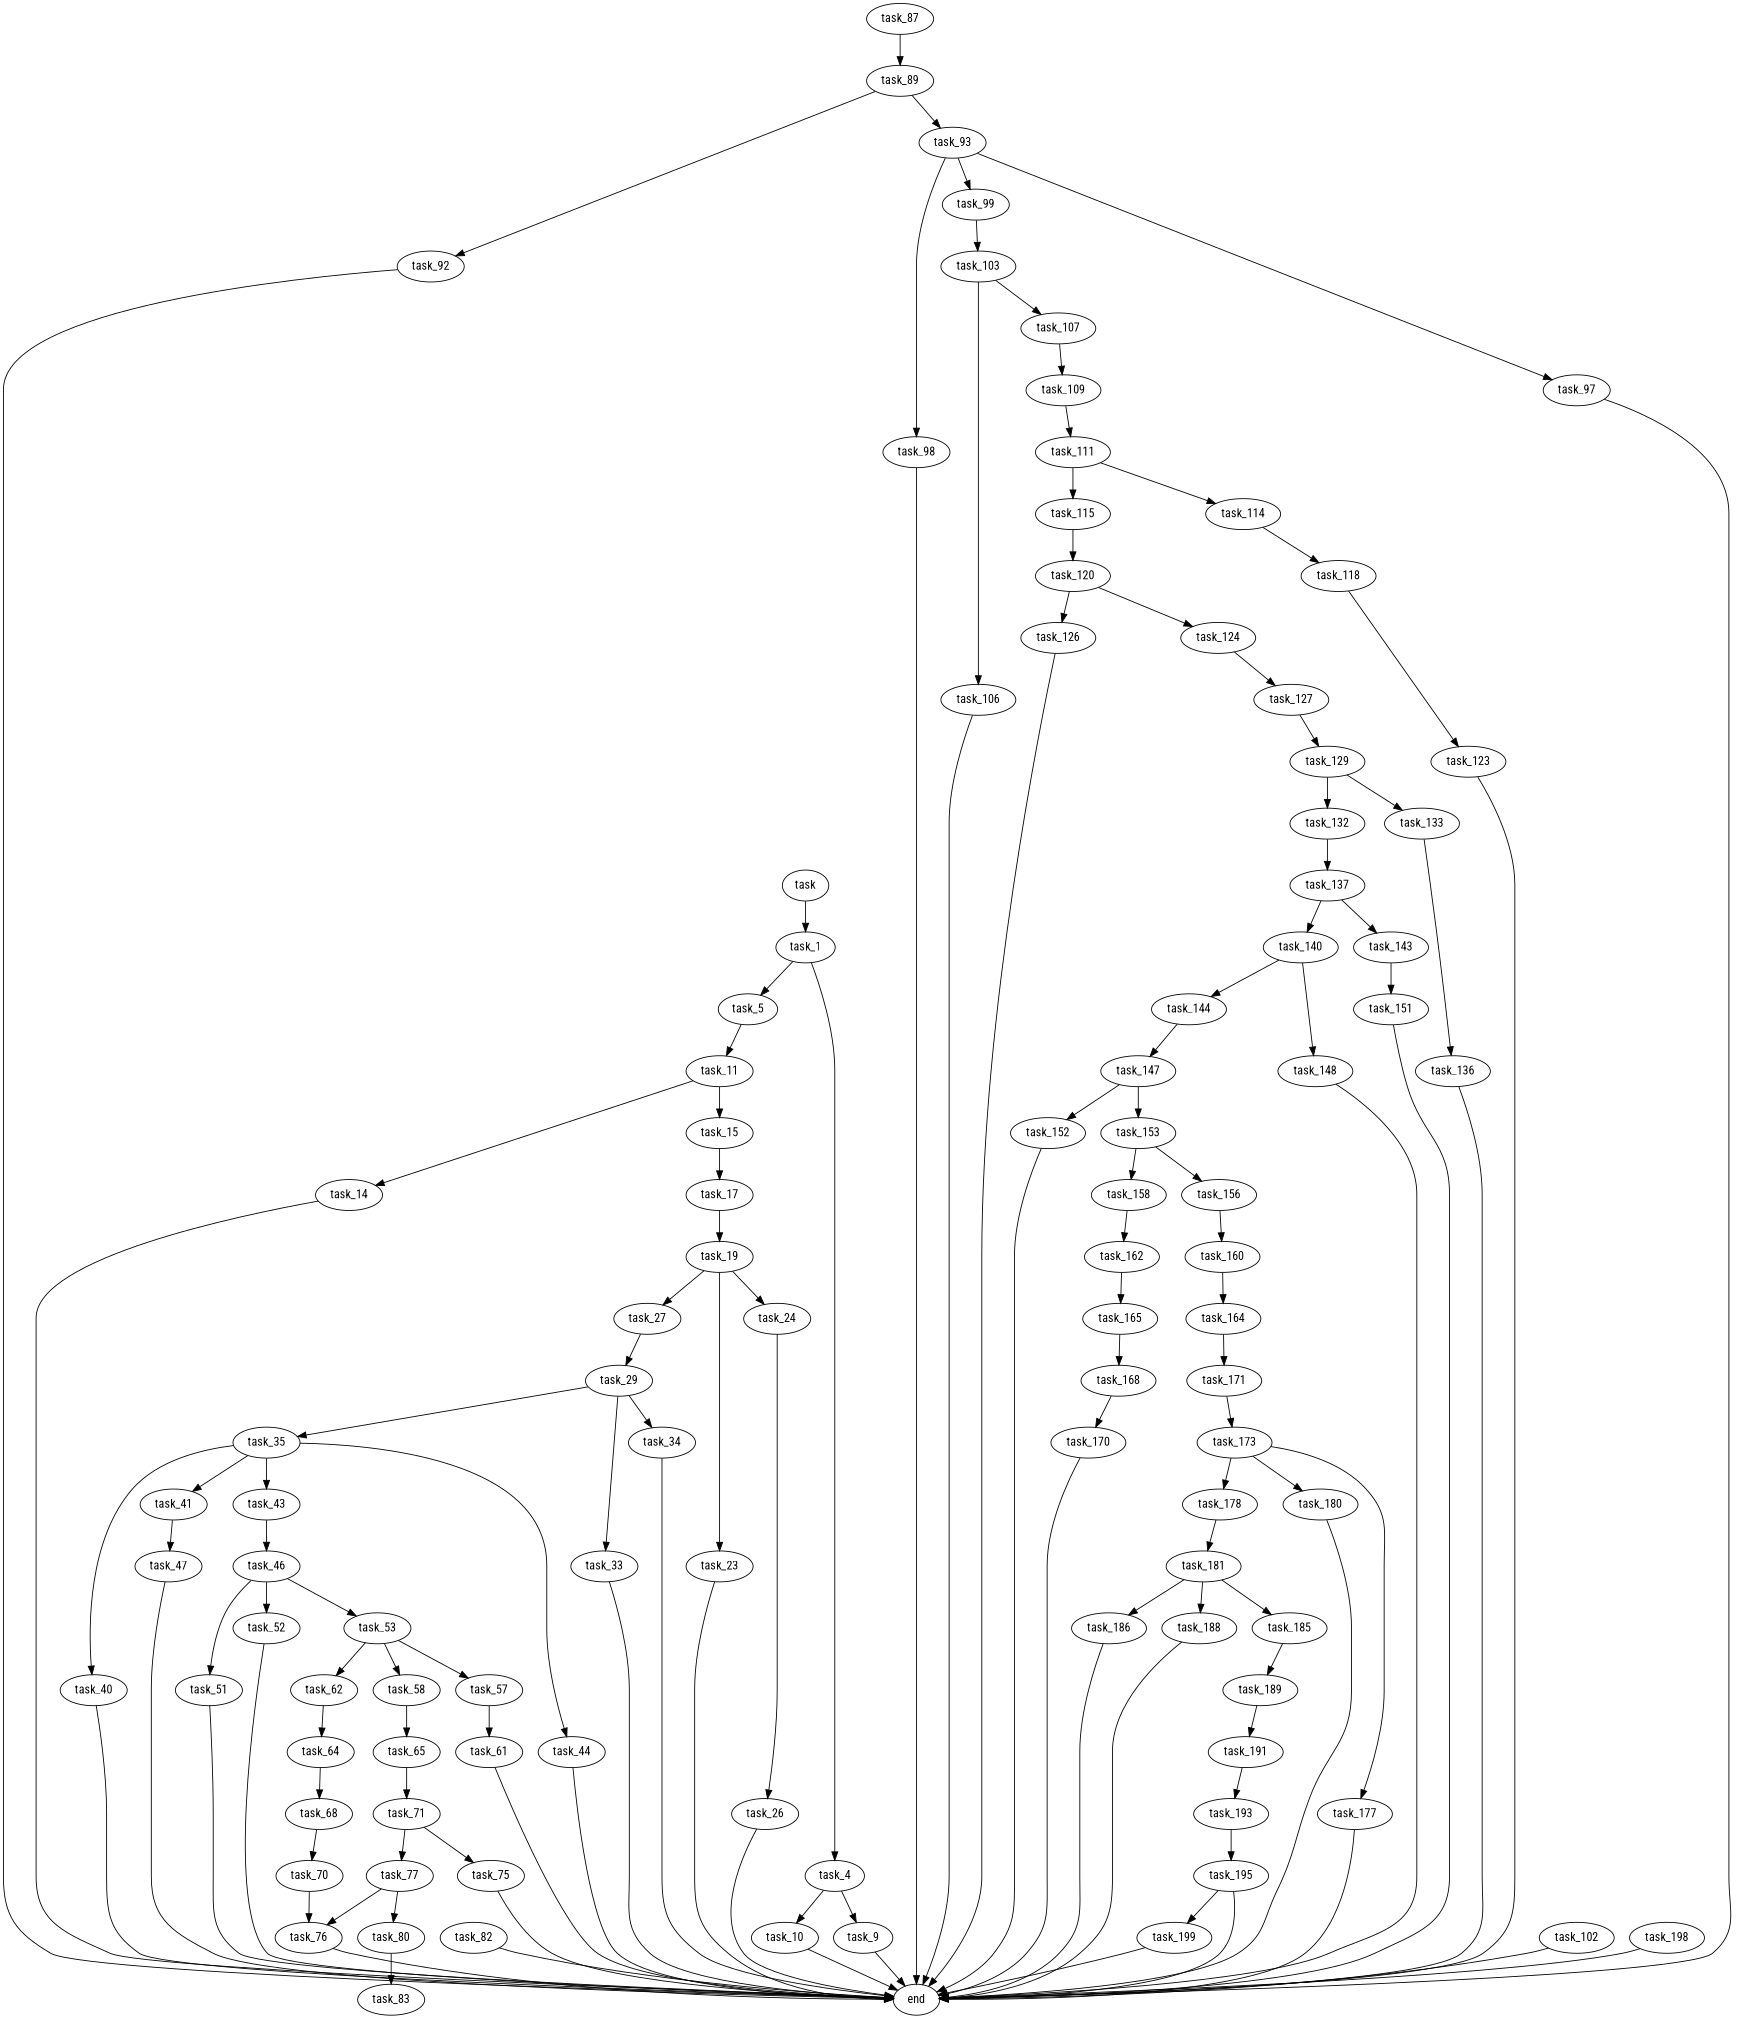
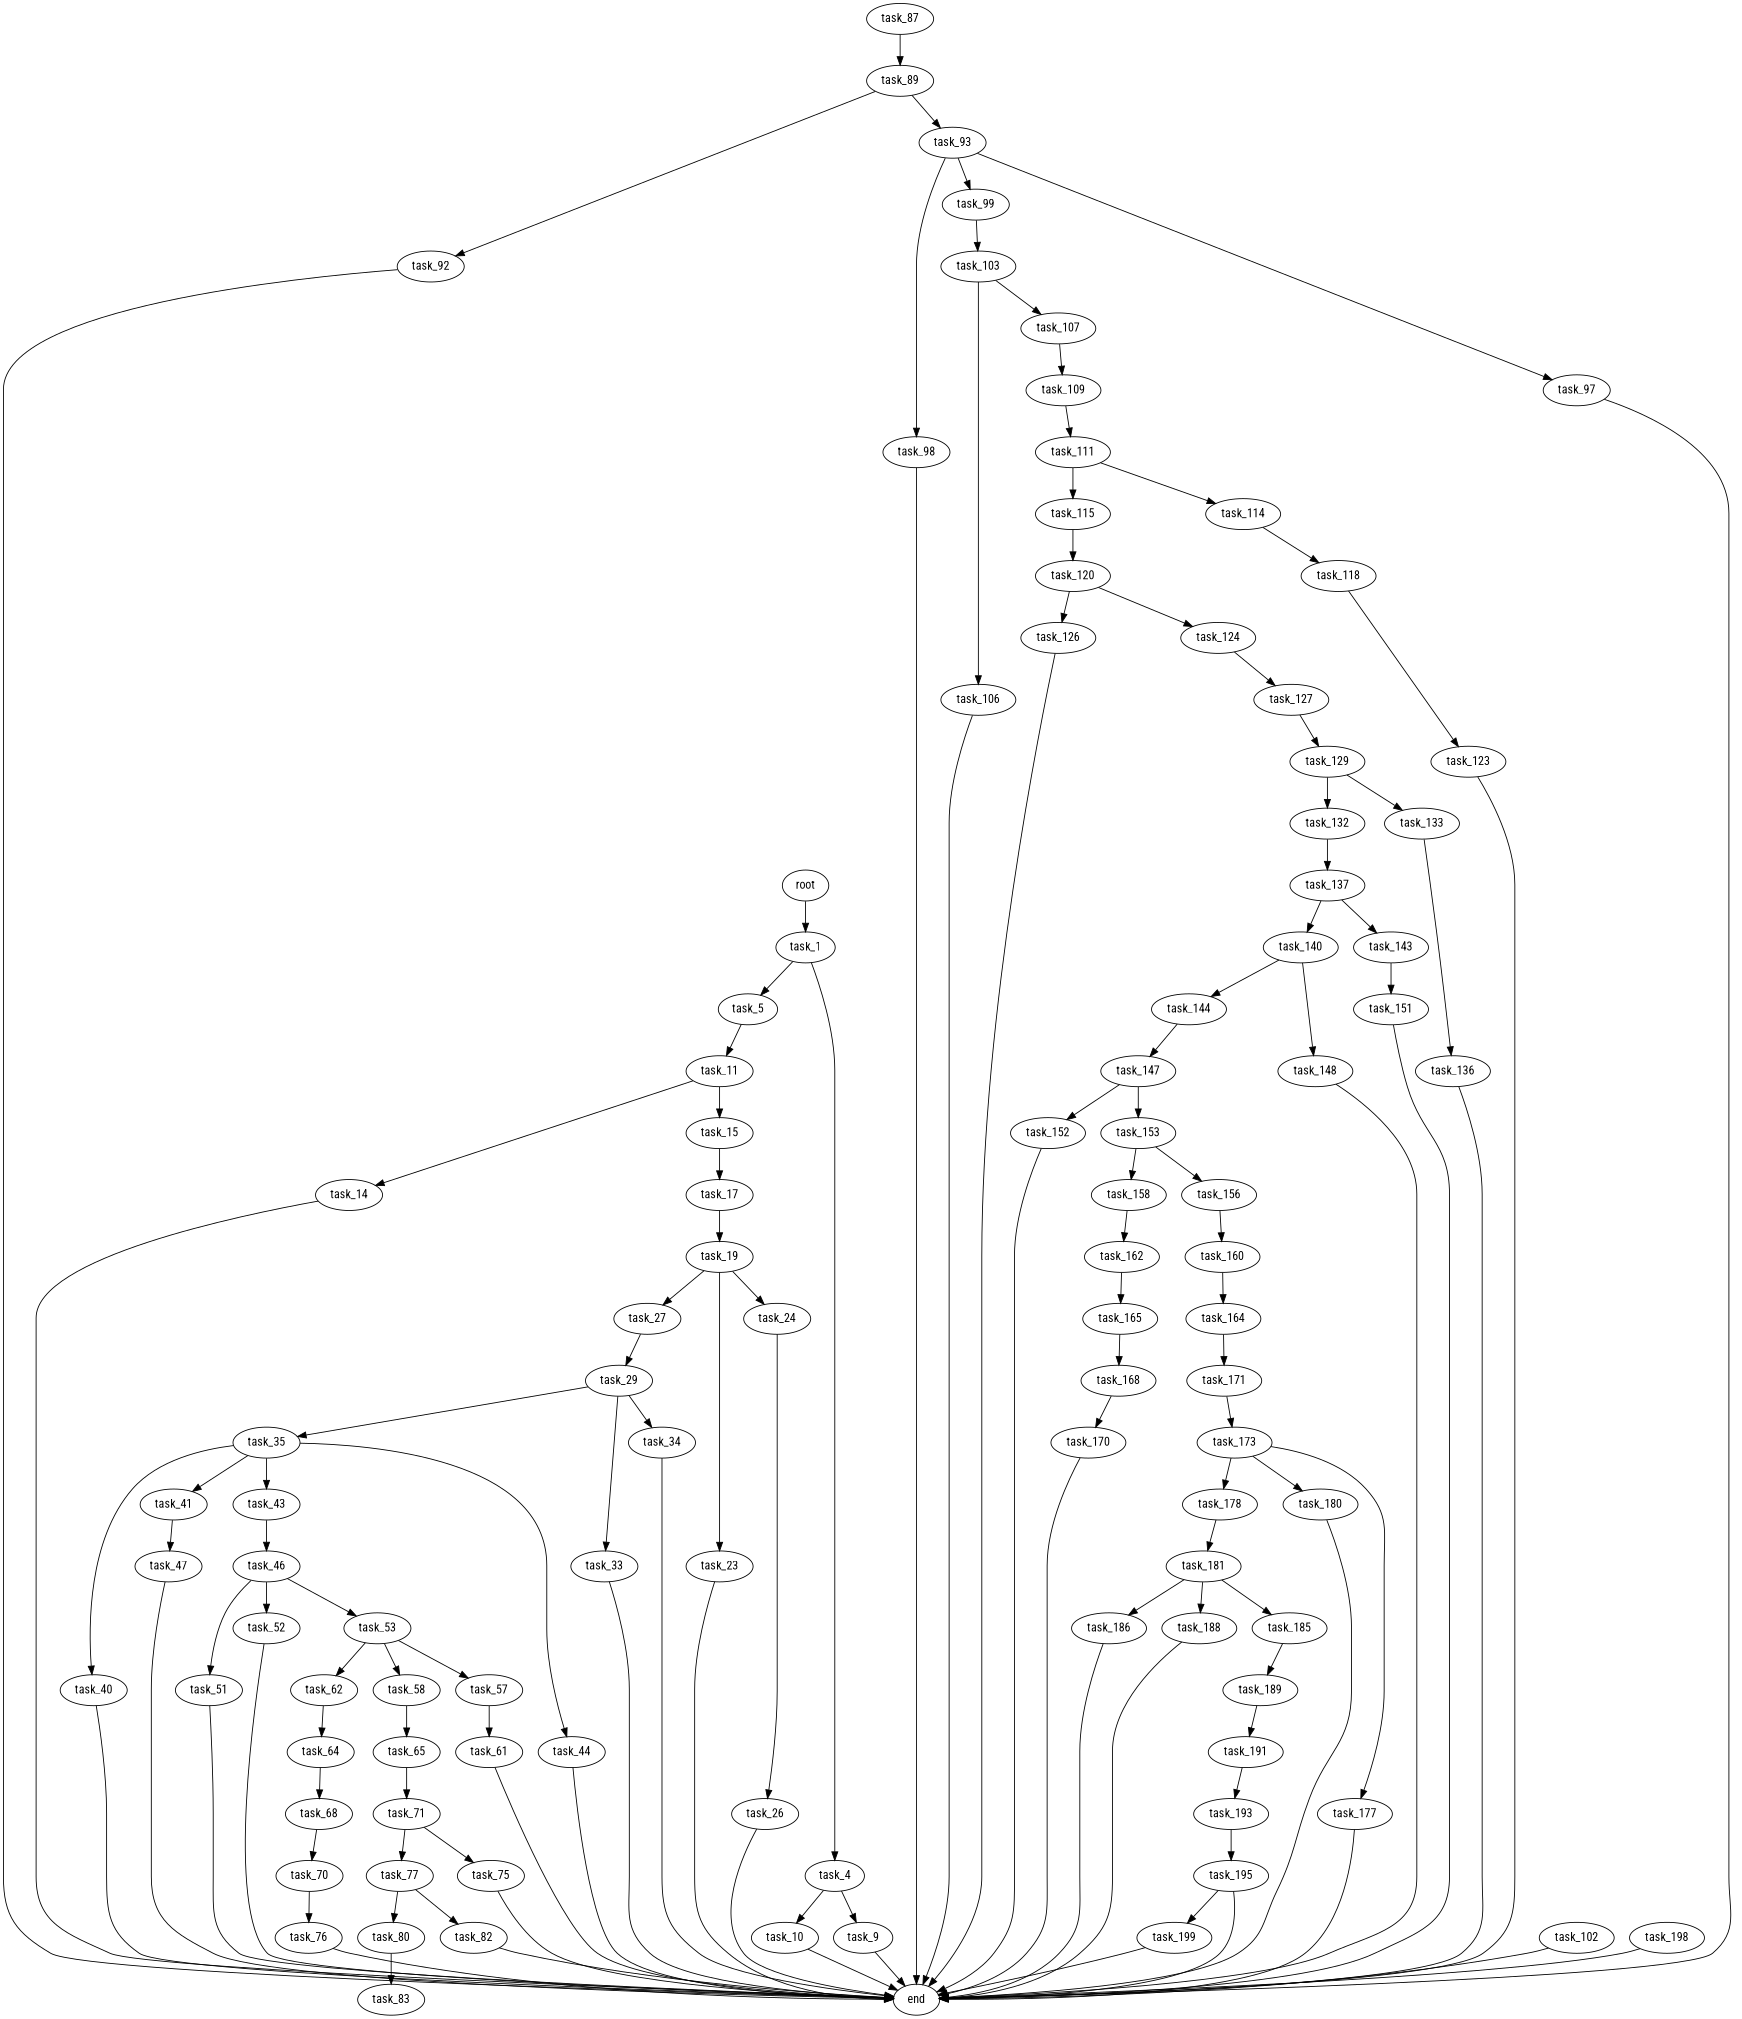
  digraph {
    fontname="Roboto Condensed"
    node [fontname="Roboto Condensed"]
    edge [fontname="Roboto Condensed"]
-   root [label=task]
+   root
    task_1
    task_4
    task_5
    task_9
    task_10
    task_11
    end
    task_14
    task_15
    task_17
    task_19
    task_23
    task_24
    task_27
    task_26
    task_29
    task_33
    task_34
    task_35
    task_40
    task_41
    task_43
    task_44
    task_47
    task_46
    task_51
    task_52
    task_53
    task_57
    task_58
    task_62
    task_61
    task_65
    task_64
    task_71
    task_68
    task_75
    task_77
    task_70
    task_76
    task_80
    task_82
    task_83
    task_87
    task_89
    task_92
    task_93
    task_97
    task_98
    task_99
    task_103
    task_102
    task_106
    task_107
    task_109
    task_111
    task_114
    task_115
    task_118
    task_120
    task_123
    task_124
    task_126
    task_127
    task_129
    task_132
    task_133
    task_137
    task_136
    task_140
    task_143
    task_144
    task_148
    task_151
    task_147
    task_152
    task_153
    task_156
    task_158
    task_160
    task_162
    task_164
    task_165
    task_171
    task_168
    task_173
    task_170
    task_177
    task_178
    task_180
    task_181
    task_185
    task_186
    task_188
    task_189
    task_191
    task_193
    task_195
    task_199
    task_198
    root -> task_1
    task_1 -> task_4
    task_1 -> task_5
    task_4 -> task_9
    task_4 -> task_10
    task_5 -> task_11
    task_9 -> end
    task_10 -> end
    task_11 -> task_14
    task_11 -> task_15
    task_14 -> end
    task_15 -> task_17
    task_17 -> task_19
    task_19 -> task_23
    task_19 -> task_24
    task_19 -> task_27
    task_23 -> end
    task_24 -> task_26
    task_27 -> task_29
    task_26 -> end
    task_29 -> task_33
    task_29 -> task_34
    task_29 -> task_35
    task_33 -> end
    task_34 -> end
    task_35 -> task_40
    task_35 -> task_41
    task_35 -> task_43
    task_35 -> task_44
    task_40 -> end
    task_41 -> task_47
    task_43 -> task_46
    task_44 -> end
    task_47 -> end
    task_46 -> task_51
    task_46 -> task_52
    task_46 -> task_53
    task_51 -> end
    task_52 -> end
    task_53 -> task_57
    task_53 -> task_58
    task_53 -> task_62
    task_57 -> task_61
    task_58 -> task_65
    task_62 -> task_64
    task_61 -> end
    task_65 -> task_71
    task_64 -> task_68
    task_71 -> task_75
    task_71 -> task_77
    task_68 -> task_70
    task_75 -> end
    task_77 -> task_80
-   task_77 -> task_76
+   task_77 -> task_82
    task_70 -> task_76
    task_76 -> end
    task_80 -> task_83
    task_82 -> end
    task_87 -> task_89
    task_89 -> task_92
    task_89 -> task_93
    task_92 -> end
    task_93 -> task_97
    task_93 -> task_98
    task_93 -> task_99
    task_97 -> end
    task_98 -> end
    task_99 -> task_103
    task_103 -> task_106
    task_103 -> task_107
    task_102 -> end
    task_106 -> end
    task_107 -> task_109
    task_109 -> task_111
    task_111 -> task_114
    task_111 -> task_115
    task_114 -> task_118
    task_115 -> task_120
    task_118 -> task_123
    task_120 -> task_124
    task_120 -> task_126
    task_123 -> end
    task_124 -> task_127
    task_126 -> end
    task_127 -> task_129
    task_129 -> task_132
    task_129 -> task_133
    task_132 -> task_137
    task_133 -> task_136
    task_137 -> task_140
    task_137 -> task_143
    task_136 -> end
    task_140 -> task_144
    task_140 -> task_148
    task_143 -> task_151
    task_144 -> task_147
    task_148 -> end
    task_151 -> end
    task_147 -> task_152
    task_147 -> task_153
    task_152 -> end
    task_153 -> task_156
    task_153 -> task_158
    task_156 -> task_160
    task_158 -> task_162
    task_160 -> task_164
    task_162 -> task_165
    task_164 -> task_171
    task_165 -> task_168
    task_171 -> task_173
    task_168 -> task_170
    task_173 -> task_177
    task_173 -> task_178
    task_173 -> task_180
    task_170 -> end
    task_177 -> end
    task_178 -> task_181
    task_180 -> end
    task_181 -> task_185
    task_181 -> task_186
    task_181 -> task_188
    task_185 -> task_189
    task_186 -> end
    task_188 -> end
    task_189 -> task_191
    task_191 -> task_193
    task_193 -> task_195
    task_195 -> end
    task_195 -> task_199
    task_199 -> end
    task_198 -> end
  }
